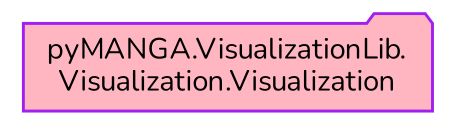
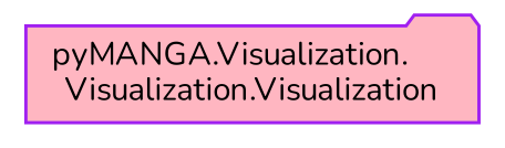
  digraph {
    rankdir=TB
    fontname=Nunito
-   n1 [color=purple fillcolor=lightpink fontname=Nunito fontsize=10 height=0.2 label="pyMANGA.VisualizationLib.\lVisualization.Visualization" shape=folder style=filled width=0.4]
+   n1 [color=purple fillcolor=lightpink fontname=Nunito fontsize=10 height=0.2 label="pyMANGA.Visualization.\lVisualization.Visualization" shape=folder style=filled width=0.4]
  }
